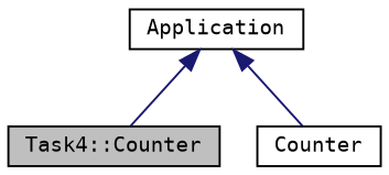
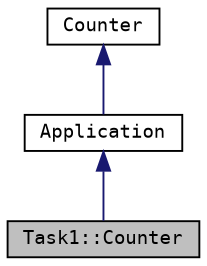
  digraph {
    fontname="DejaVu Sans Mono"
    node [color=black fontname="DejaVu Sans Mono" fontsize=10 shape=record]
    edge [color=midnightblue dir=back fontname="DejaVu Sans Mono" fontsize=10 labelfontname=FreeSans labelfontsize=10 style=solid]
-   n1 [fillcolor=grey75 fontcolor=black height=0.2 label="Task4::Counter" style=filled width=0.4]
+   n1 [fillcolor=grey75 fontcolor=black height=0.2 label="Task1::Counter" style=filled width=0.4]
    n2 [height=0.2 label=Application width=0.4]
    n3 [height=0.2 label=Counter width=0.4]
    n2 -> n1
-   n2 -> n3
+   n3 -> n2
  }
